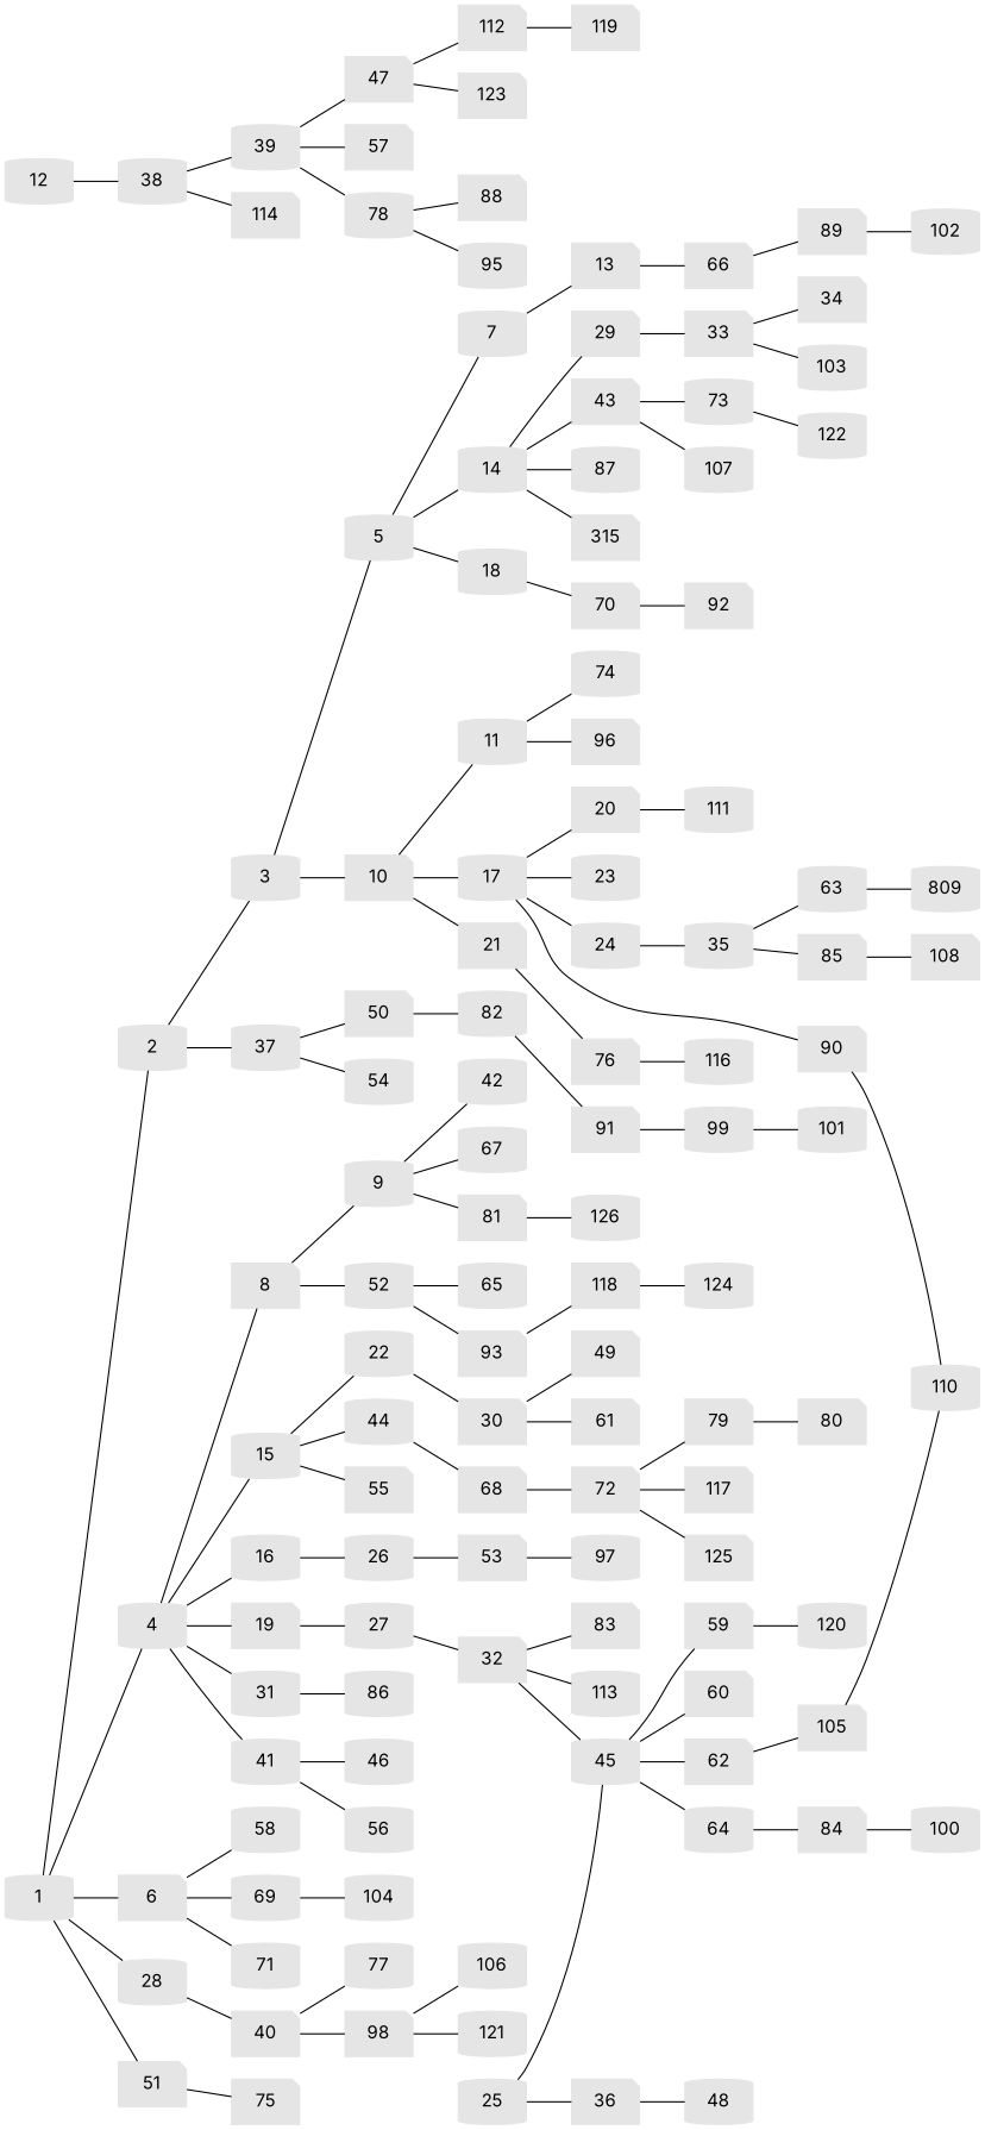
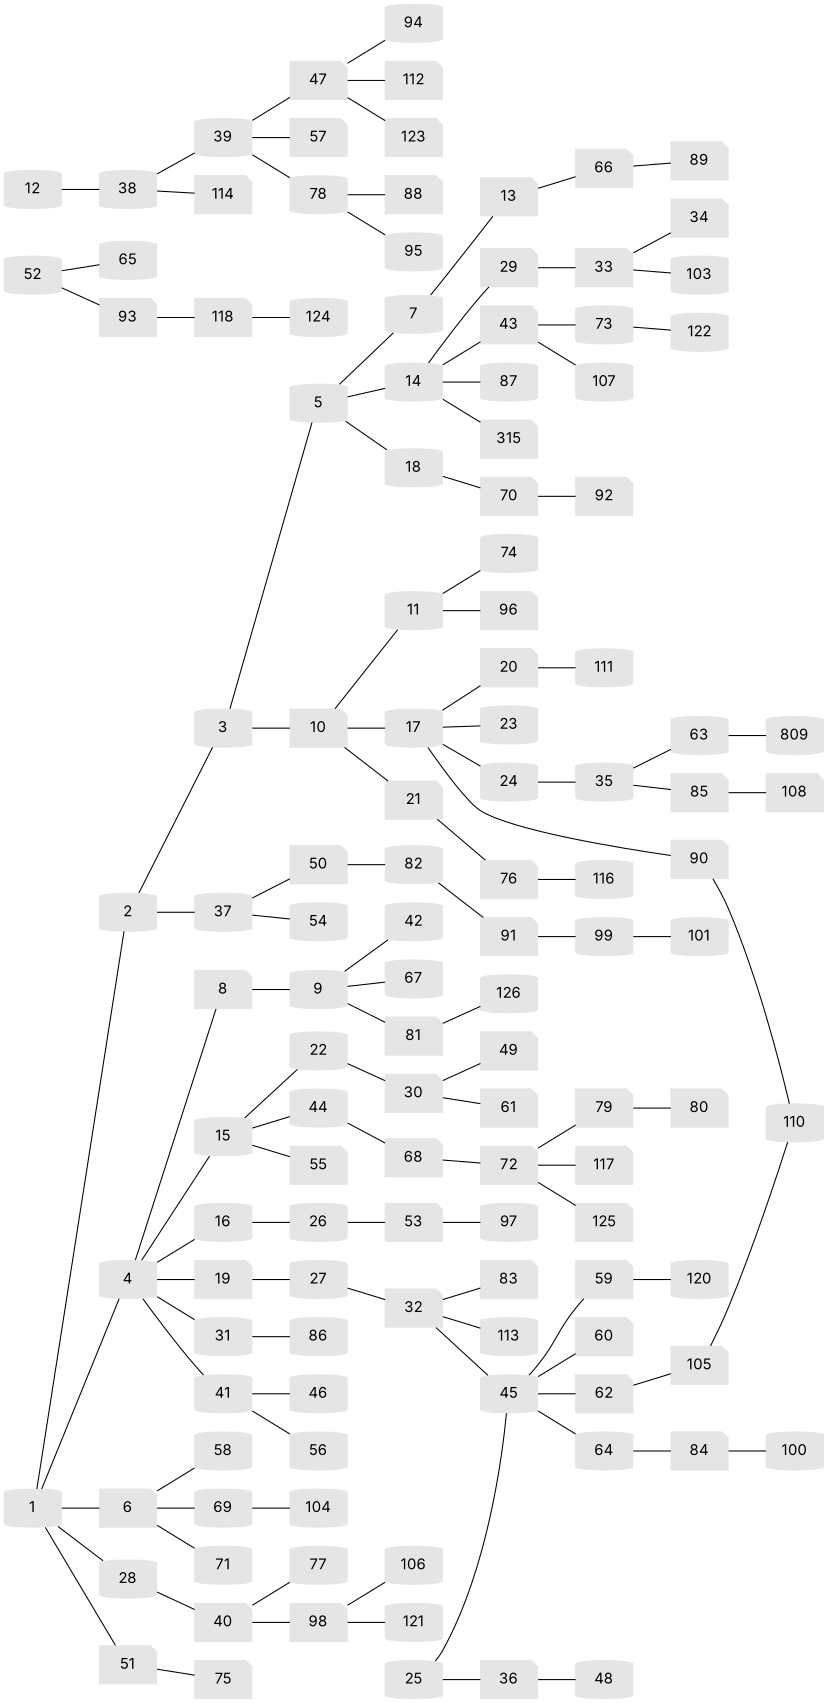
  graph {
    fontname=Inter
    rankdir=LR
    node [color=gray90 fontname=Inter shape=cylinder style=filled]
    edge [fontname=Inter]
    1
    2
    4
    6 [shape=note]
    28
    51 [shape=note]
    3
    37
    8 [shape=note]
    15
    16
    19 [shape=note]
    31
    41
    58
    69
    71
    40 [shape=note]
    75 [shape=note]
    5
    10 [shape=note]
    50 [shape=note]
    54
    7
    14
    18
    11
    17
    21 [shape=note]
    9
    52
    22
    44
    55 [shape=note]
    26
    27
    86
    46
    56
    13 [shape=note]
    29 [shape=note]
    43 [shape=note]
    87
    n44 [label=315 shape=note]
    70 [shape=note]
    12
    38
    104
    66 [shape=note]
    42
    67
    81 [shape=note]
    65
    93 [shape=note]
    126
    74
    96 [shape=note]
    20 [shape=note]
    23
    24
    90 [shape=note]
    76 [shape=note]
    39
    114 [shape=note]
    89 [shape=note]
    33 [shape=note]
    73
    107
    30 [shape=note]
    68 [shape=note]
    53 [shape=note]
    111
    35
    36 [shape=note]
    25
    45
    110
    92 [shape=note]
    32 [shape=note]
    116
    49 [shape=note]
    61 [shape=note]
    63
    85 [shape=note]
    48
    59 [shape=note]
    60 [shape=note]
    62 [shape=note]
    64
    97
    83 [shape=note]
    113
    77
    98 [shape=note]
    34 [shape=note]
    103
    n97 [label=809]
    108 [shape=note]
    82
    47 [shape=note]
    57 [shape=note]
    78
+   94
    112 [shape=note]
    123 [shape=note]
    88 [shape=note]
    95
    106
    121
    122
    72 [shape=note]
    120
    105 [shape=note]
    84 [shape=note]
-   119 [shape=note]
    91 [shape=note]
    118 [shape=note]
    100
-   102
    79 [shape=note]
    117 [shape=note]
    125 [shape=note]
    80 [shape=note]
    99
    101
    124
    1 -- 2
    1 -- 4
    1 -- 6
    1 -- 28
    1 -- 51
    2 -- 3
    2 -- 37
    4 -- 8
    4 -- 15
    4 -- 16
    4 -- 19
    4 -- 31
    4 -- 41
    6 -- 58
    6 -- 69
    6 -- 71
    28 -- 40
    51 -- 75
    3 -- 5
    3 -- 10
    37 -- 50
    37 -- 54
    8 -- 9
-   8 -- 52
    15 -- 22
    15 -- 44
    15 -- 55
    16 -- 26
    19 -- 27
    31 -- 86
    41 -- 46
    41 -- 56
    69 -- 104
    40 -- 77
    40 -- 98
    5 -- 7
    5 -- 14
    5 -- 18
    10 -- 11
    10 -- 17
    10 -- 21
    50 -- 82
    7 -- 13
    14 -- 29
    14 -- 43
    14 -- 87
    14 -- n44
    18 -- 70
    11 -- 74
    11 -- 96
    17 -- 20
    17 -- 23
    17 -- 24
    17 -- 90
    21 -- 76
    9 -- 42
    9 -- 67
    9 -- 81
    52 -- 65
    52 -- 93
    22 -- 30
    44 -- 68
    26 -- 53
    27 -- 32
    13 -- 66
    29 -- 33
    43 -- 73
    43 -- 107
    70 -- 92
    12 -- 38
    38 -- 39
    38 -- 114
    66 -- 89
    81 -- 126
    93 -- 118
    20 -- 111
    24 -- 35
    90 -- 110
    76 -- 116
    39 -- 47
    39 -- 57
    39 -- 78
-   89 -- 102
    33 -- 34
    33 -- 103
    73 -- 122
    30 -- 49
    30 -- 61
    68 -- 72
    53 -- 97
    35 -- 63
    35 -- 85
    36 -- 48
    25 -- 36
    25 -- 45
    45 -- 59
    45 -- 60
    45 -- 62
    45 -- 64
    32 -- 45
    32 -- 83
    32 -- 113
    63 -- n97
    85 -- 108
    59 -- 120
    62 -- 105
    64 -- 84
    98 -- 106
    98 -- 121
    82 -- 91
+   47 -- 94
    47 -- 112
    47 -- 123
    78 -- 88
    78 -- 95
-   112 -- 119
    72 -- 79
    72 -- 117
    72 -- 125
    105 -- 110
    84 -- 100
    91 -- 99
    118 -- 124
    79 -- 80
    99 -- 101
  }
